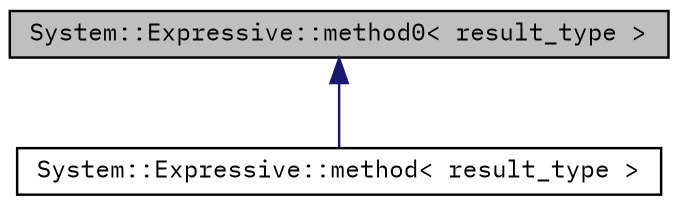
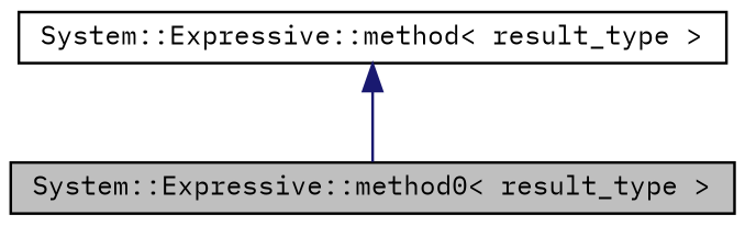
  digraph {
    fontname="IBM Plex Mono"
    node [color=black fontname="IBM Plex Mono" fontsize=10 shape=record style=filled]
    n1 [fillcolor=grey75 fontcolor=black height=0.2 label="System::Expressive::method0\< result_type \>" width=0.4]
    n2 [fillcolor=white height=0.2 label="System::Expressive::method\< result_type \>" width=0.4]
-   n1 -> n2 [color=midnightblue dir=back fontname="IBM Plex Mono" fontsize=10 labelfontname=Helvetica labelfontsize=10 style=solid]
+   n2 -> n1 [color=midnightblue dir=back fontname="IBM Plex Mono" fontsize=10 labelfontname=Helvetica labelfontsize=10 style=solid]
  }
